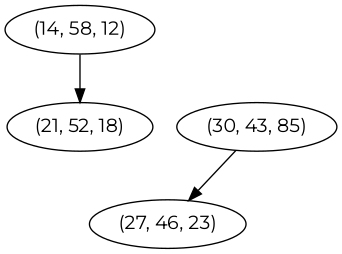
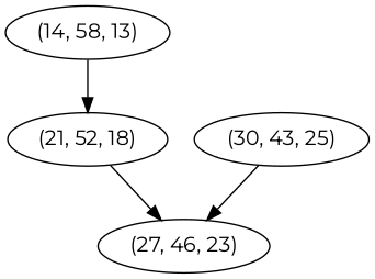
  digraph {
    fontname=Montserrat
    node [fontname=Montserrat]
    edge [fontname=Montserrat]
-   "(14, 58, 13)" [label="(14, 58, 12)"]
+   "(14, 58, 13)"
    "(21, 52, 18)"
    "(27, 46, 23)"
-   "(30, 43, 25)" [label="(30, 43, 85)"]
+   "(30, 43, 25)"
    "(14, 58, 13)" -> "(21, 52, 18)"
+   "(21, 52, 18)" -> "(27, 46, 23)"
    "(30, 43, 25)" -> "(27, 46, 23)"
  }
